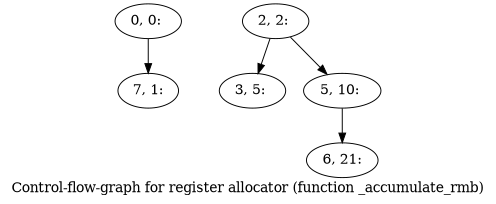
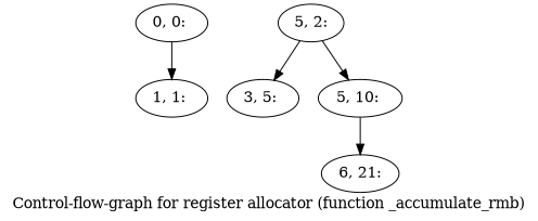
  digraph {
    label="Control-flow-graph for register allocator (function _accumulate_rmb)"
    n1 [label="0, 0: "]
-   n2 [label="7, 1:"]
-   n3 [label="2, 2: "]
+   n2 [label="1, 1: "]
+   n3 [label="5, 2:"]
    n4 [label="3, 5: "]
    n5 [label="5, 10: "]
    n6 [label="6, 21:"]
    n1 -> n2
    n3 -> n4
    n3 -> n5
    n5 -> n6
  }
